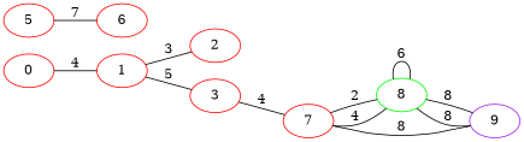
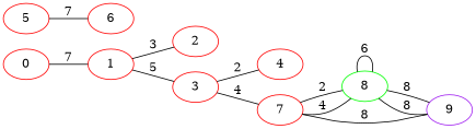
  graph {
    rankdir=LR
    node [color=red weight=1]
    0
    1
    2
    3
+   4
    7
    8 [color=green weight=2]
    9 [color=purple weight=4]
    5
    6
-   0 -- 1 [label=4]
+   0 -- 1 [label=7]
    1 -- 2 [label=3]
    1 -- 3 [label=5]
+   3 -- 4 [label=2]
    3 -- 7 [label=4]
    7 -- 8 [label=2]
    7 -- 8 [label=4]
    7 -- 9 [label=8]
    8 -- 8 [label=6]
    8 -- 9 [label=8]
    8 -- 9 [label=8]
    5 -- 6 [label=7]
  }
